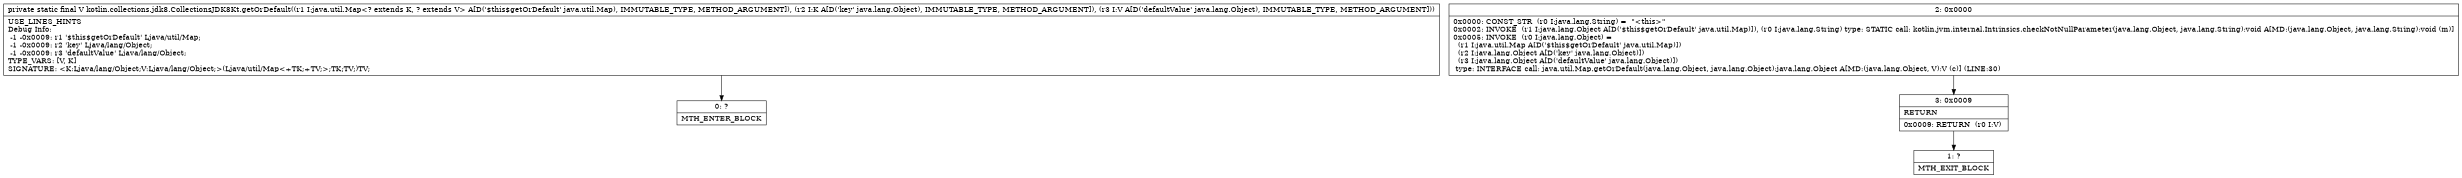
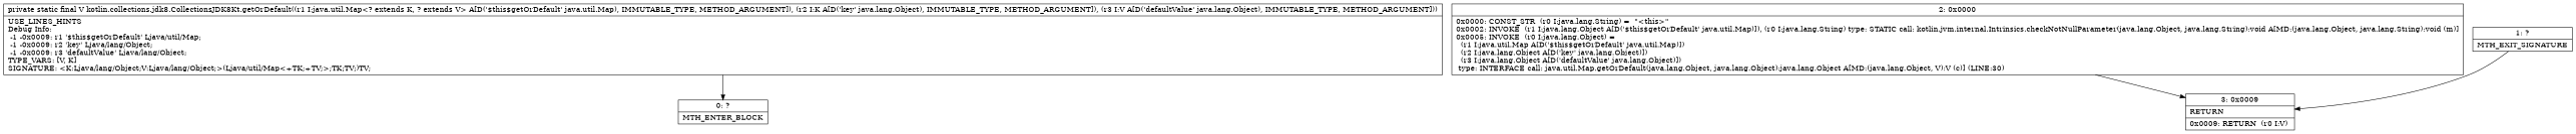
  digraph {
    fontname="DejaVu Serif"
    node [fontname="DejaVu Serif" shape=record]
    edge [fontname="DejaVu Serif"]
    n1 [label="{0\:\ ?|MTH_ENTER_BLOCK\l}"]
    n2 [label="{2\:\ 0x0000|0x0000: CONST_STR  (r0 I:java.lang.String) =  \"\<this\>\" \l0x0002: INVOKE  (r1 I:java.lang.Object A[D('$this$getOrDefault' java.util.Map)]), (r0 I:java.lang.String) type: STATIC call: kotlin.jvm.internal.Intrinsics.checkNotNullParameter(java.lang.Object, java.lang.String):void A[MD:(java.lang.Object, java.lang.String):void (m)]\l0x0005: INVOKE  (r0 I:java.lang.Object) = \l  (r1 I:java.util.Map A[D('$this$getOrDefault' java.util.Map)])\l  (r2 I:java.lang.Object A[D('key' java.lang.Object)])\l  (r3 I:java.lang.Object A[D('defaultValue' java.lang.Object)])\l type: INTERFACE call: java.util.Map.getOrDefault(java.lang.Object, java.lang.Object):java.lang.Object A[MD:(java.lang.Object, V):V (c)] (LINE:30)\l}"]
    n3 [label="{3\:\ 0x0009|RETURN\l|0x0009: RETURN  (r0 I:V) \l}"]
-   n4 [label="{1\:\ ?|MTH_EXIT_BLOCK\l}"]
+   n4 [label="{1\:\ ?|MTH_EXIT_SIGNATURE\l}"]
    n5 [label="{private static final V kotlin.collections.jdk8.CollectionsJDK8Kt.getOrDefault((r1 I:java.util.Map\<? extends K, ? extends V\> A[D('$this$getOrDefault' java.util.Map), IMMUTABLE_TYPE, METHOD_ARGUMENT]), (r2 I:K A[D('key' java.lang.Object), IMMUTABLE_TYPE, METHOD_ARGUMENT]), (r3 I:V A[D('defaultValue' java.lang.Object), IMMUTABLE_TYPE, METHOD_ARGUMENT]))  | USE_LINES_HINTS\lDebug Info:\l  \-1 \-0x0009: r1 '$this$getOrDefault' Ljava\/util\/Map;\l  \-1 \-0x0009: r2 'key' Ljava\/lang\/Object;\l  \-1 \-0x0009: r3 'defaultValue' Ljava\/lang\/Object;\lTYPE_VARS: [V, K]\lSIGNATURE: \<K:Ljava\/lang\/Object;V:Ljava\/lang\/Object;\>(Ljava\/util\/Map\<+TK;+TV;\>;TK;TV;)TV;\l}"]
    n2 -> n3
-   n3 -> n4
+   n4 -> n3
    n5 -> n1
  }
